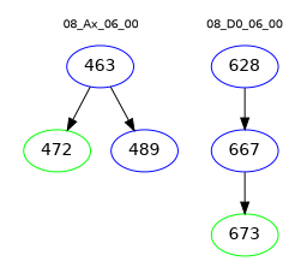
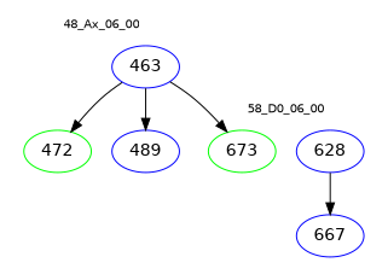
  digraph {
    fontname="DejaVu Sans"
    node [color=blue fontname="DejaVu Sans"]
    edge [color=black fontname="DejaVu Sans"]
    n1 [label=463]
    n2 [color=green label=472]
    n3 [label=489]
    n4 [label=667]
    n5 [label=628]
    n6 [color=green label=673]
    subgraph cluster_1 {
      color=white
      fontsize=10
-     label="08_Ax_06_00"
+     label="48_Ax_06_00"
      n1
      n2
      n3
    }
    subgraph cluster_2 {
      color=white
      fontsize=10
-     label="08_D0_06_00"
+     label="58_D0_06_00"
      n4
      n5
      n6
    }
    n1 -> n2
    n1 -> n3
-   n4 -> n6
+   n1 -> n6
    n5 -> n4
  }
